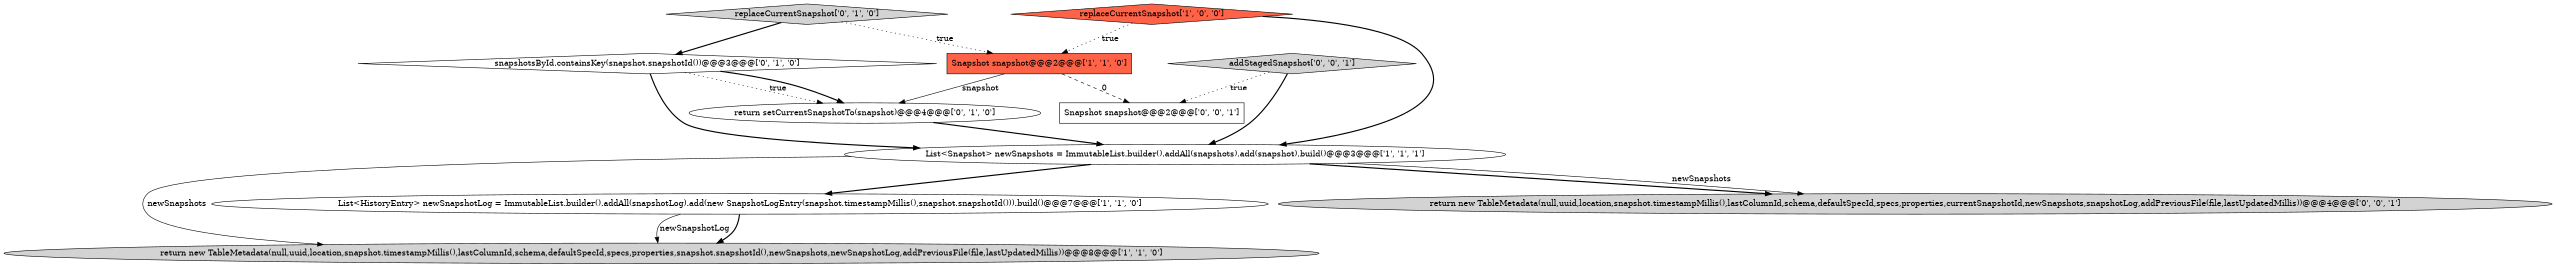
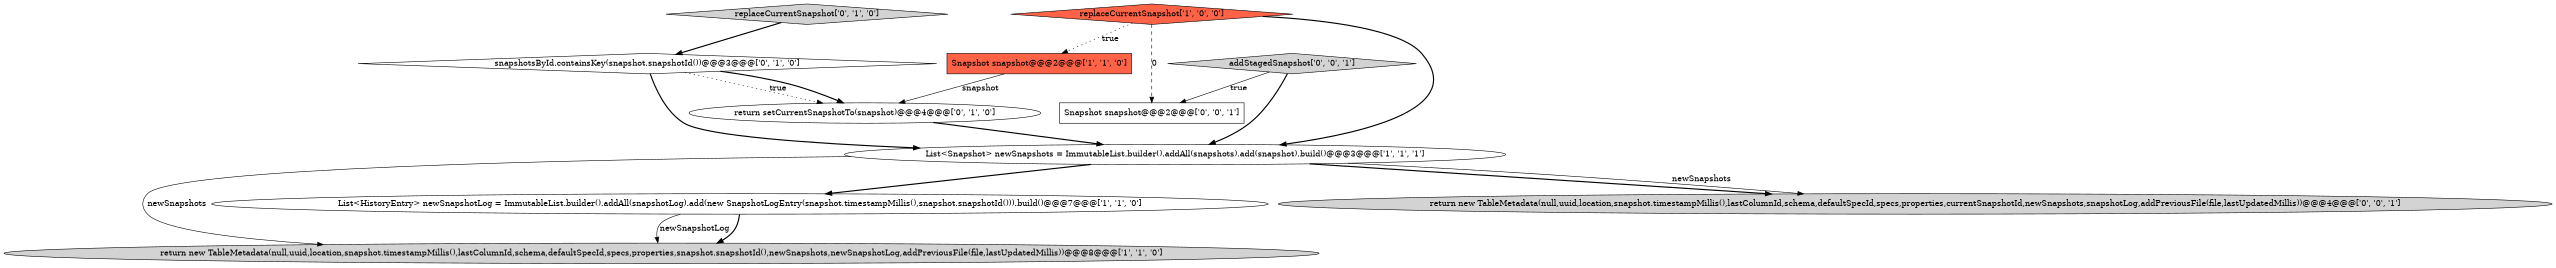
  digraph {
    node [fillcolor=white shape=ellipse style=filled]
    edge [style=bold]
    n1 [fillcolor=lightgray label="replaceCurrentSnapshot['0', '1', '0']" shape=diamond]
    n2 [label="snapshotsById.containsKey(snapshot.snapshotId())@@@3@@@['0', '1', '0']" shape=diamond]
    n3 [fillcolor=tomato label="Snapshot snapshot@@@2@@@['1', '1', '0']" shape=box]
    n4 [label="return setCurrentSnapshotTo(snapshot)@@@4@@@['0', '1', '0']"]
    n5 [label="List<Snapshot> newSnapshots = ImmutableList.builder().addAll(snapshots).add(snapshot).build()@@@3@@@['1', '1', '1']"]
    n6 [label="Snapshot snapshot@@@2@@@['0', '0', '1']" shape=box]
    n7 [fillcolor=lightgray label="return new TableMetadata(null,uuid,location,snapshot.timestampMillis(),lastColumnId,schema,defaultSpecId,specs,properties,snapshot.snapshotId(),newSnapshots,newSnapshotLog,addPreviousFile(file,lastUpdatedMillis))@@@8@@@['1', '1', '0']"]
    n8 [label="List<HistoryEntry> newSnapshotLog = ImmutableList.builder().addAll(snapshotLog).add(new SnapshotLogEntry(snapshot.timestampMillis(),snapshot.snapshotId())).build()@@@7@@@['1', '1', '0']"]
    n9 [fillcolor=lightgray label="return new TableMetadata(null,uuid,location,snapshot.timestampMillis(),lastColumnId,schema,defaultSpecId,specs,properties,currentSnapshotId,newSnapshots,snapshotLog,addPreviousFile(file,lastUpdatedMillis))@@@4@@@['0', '0', '1']"]
    n10 [fillcolor=tomato label="replaceCurrentSnapshot['1', '0', '0']" shape=diamond]
    n11 [fillcolor=lightgray label="addStagedSnapshot['0', '0', '1']" shape=diamond]
    n1 -> n2
-   n1 -> n3 [label=true style=dotted]
    n2 -> n4 [label=true style=dotted]
    n2 -> n4
    n2 -> n5
    n3 -> n4 [label=snapshot style=solid]
-   n3 -> n6 [label=0 style=dashed]
+   n10 -> n6 [label=0 style=dashed]
    n4 -> n5
    n5 -> n7 [label=newSnapshots style=solid]
    n5 -> n8
    n5 -> n9
    n5 -> n9 [label=newSnapshots style=solid]
    n8 -> n7
    n8 -> n7 [label=newSnapshotLog style=solid]
    n10 -> n3 [label=true style=dotted]
    n10 -> n5
    n11 -> n5
-   n11 -> n6 [label=true style=dotted]
+   n11 -> n6 [label=true style=solid]
  }
